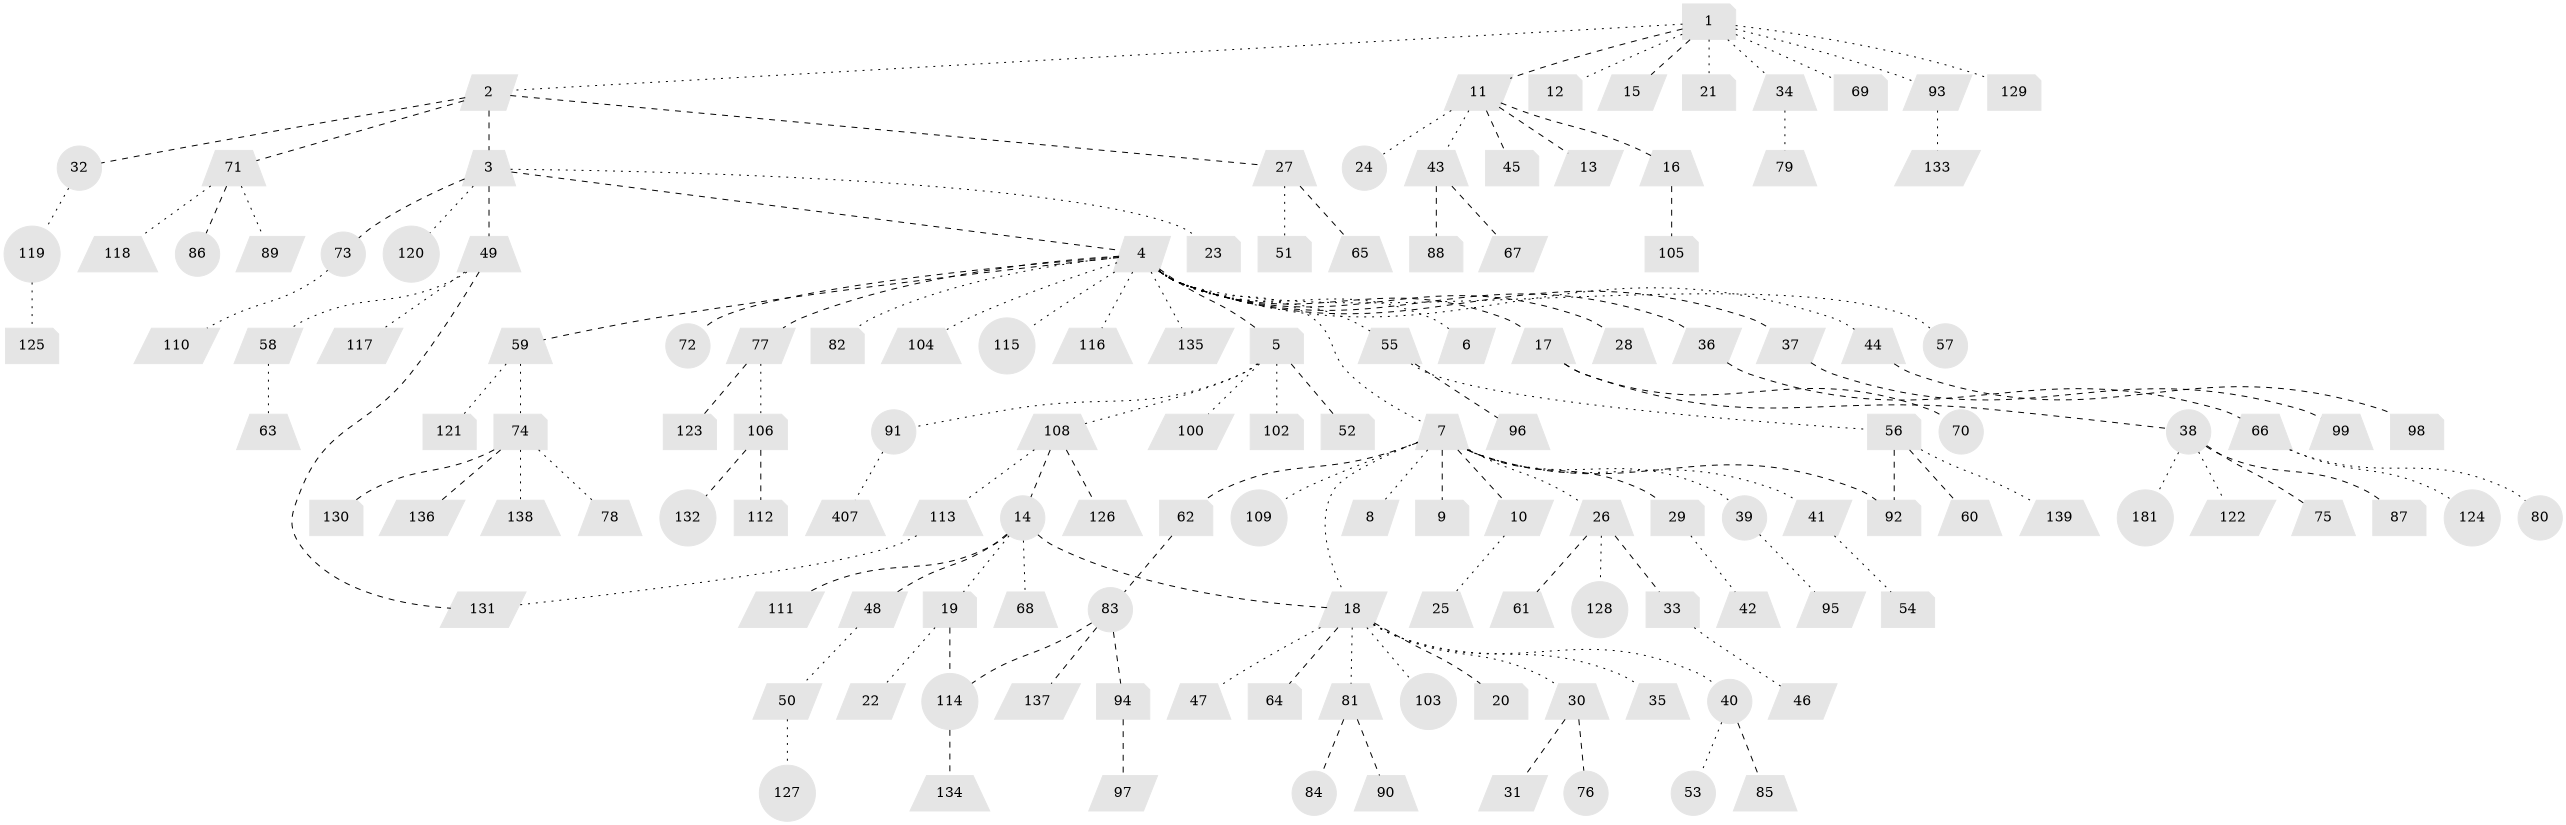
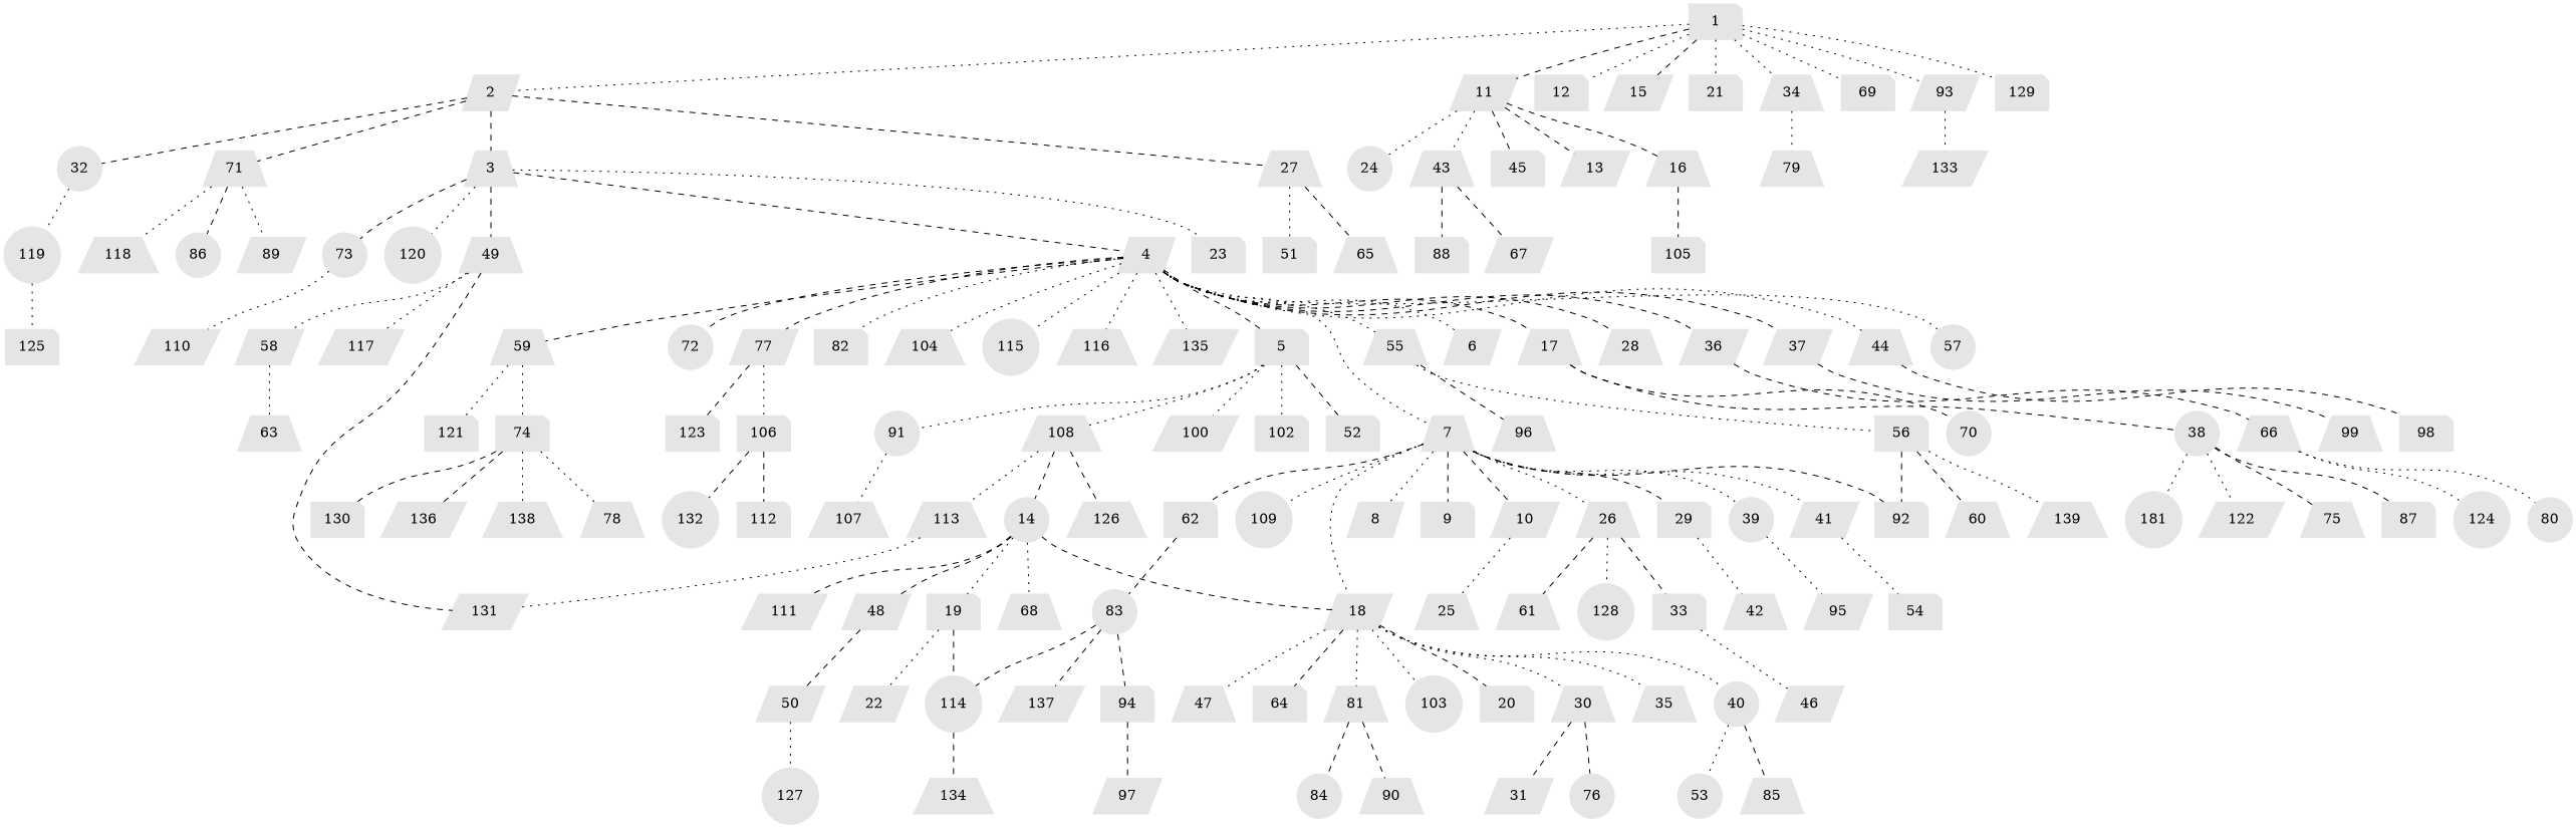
  graph {
    node [color=gray90 shape=trapezium style=filled]
    edge [style=dotted]
    1 [shape=note]
    2 [shape=parallelogram]
    11 [shape=parallelogram]
    12 [shape=note]
    15 [shape=parallelogram]
    21 [shape=note]
    34
    69 [shape=note]
    93 [shape=parallelogram]
    129 [shape=note]
    3
    27
    32 [shape=circle]
    71
    13 [shape=parallelogram]
    16
    24 [shape=circle]
    43
    45 [shape=note]
    79
    133 [shape=parallelogram]
    4 [shape=parallelogram]
    23 [shape=note]
    49
    73 [shape=circle]
    120 [shape=circle]
    51 [shape=note]
    65
    119 [shape=circle]
    86 [shape=circle]
    89 [shape=parallelogram]
    118
    5 [shape=note]
    6 [shape=parallelogram]
    7
    17
    28
    36 [shape=parallelogram]
    37 [shape=parallelogram]
    44
    55
    57 [shape=circle]
    59
    72 [shape=circle]
    77 [shape=parallelogram]
    82 [shape=note]
    104
    115 [shape=circle]
    116
    135 [shape=parallelogram]
    58 [shape=parallelogram]
    117 [shape=parallelogram]
    131 [shape=parallelogram]
    110 [shape=parallelogram]
    52 [shape=note]
    91 [shape=circle]
    100 [shape=parallelogram]
    102 [shape=note]
    108
    8 [shape=parallelogram]
    9 [shape=note]
    10 [shape=parallelogram]
    18 [shape=parallelogram]
    26
    29 [shape=note]
    39 [shape=circle]
    41 [shape=parallelogram]
    62 [shape=note]
    92 [shape=note]
    109 [shape=circle]
    38 [shape=circle]
    70 [shape=circle]
    66
    99
    98 [shape=note]
    56 [shape=note]
    96
    74 [shape=note]
    121 [shape=note]
    106 [shape=note]
    123 [shape=note]
    14 [shape=circle]
    19 [shape=note]
    48 [shape=parallelogram]
    68
    111 [shape=parallelogram]
-   107 [label=407]
+   107
    113
    126
    25
    20 [shape=note]
    30
    35
    40 [shape=circle]
    47
    64 [shape=note]
    81
    103 [shape=circle]
    33 [shape=note]
    61
    128 [shape=circle]
    42
    95 [shape=parallelogram]
    54 [shape=note]
    83 [shape=circle]
    105 [shape=note]
    67 [shape=parallelogram]
    88 [shape=note]
    22 [shape=parallelogram]
    114 [shape=circle]
    50 [shape=parallelogram]
    75
    87 [shape=note]
    n114 [label=181 shape=circle]
    122 [shape=parallelogram]
    31 [shape=parallelogram]
    76 [shape=circle]
    53 [shape=circle]
    85
    84 [shape=circle]
    90
    134
    46 [shape=parallelogram]
    125 [shape=note]
    80 [shape=circle]
    124 [shape=circle]
    127 [shape=circle]
    63
    60
    139
    78
    130 [shape=note]
    136 [shape=parallelogram]
    138
    94 [shape=note]
    137 [shape=parallelogram]
    112 [shape=note]
    132 [shape=circle]
    97 [shape=parallelogram]
    1 -- 2
    1 -- 11 [style=dashed]
    1 -- 12
    1 -- 15 [style=dashed]
    1 -- 21
    1 -- 34
    1 -- 69
    1 -- 93
    1 -- 129
    2 -- 3 [style=dashed]
    2 -- 27 [style=dashed]
    2 -- 32 [style=dashed]
    2 -- 71 [style=dashed]
    11 -- 13 [style=dashed]
    11 -- 16 [style=dashed]
    11 -- 24
    11 -- 43
    11 -- 45 [style=dashed]
    34 -- 79
    93 -- 133
    3 -- 4 [style=dashed]
    3 -- 23
    3 -- 49 [style=dashed]
    3 -- 73 [style=dashed]
    3 -- 120
    27 -- 51
    27 -- 65 [style=dashed]
    32 -- 119
    71 -- 86 [style=dashed]
    71 -- 89
    71 -- 118
    16 -- 105 [style=dashed]
    43 -- 67 [style=dashed]
    43 -- 88 [style=dashed]
    4 -- 5 [style=dashed]
    4 -- 6
    4 -- 7
    4 -- 17 [style=dashed]
    4 -- 28 [style=dashed]
    4 -- 36 [style=dashed]
    4 -- 37 [style=dashed]
    4 -- 44
    4 -- 55
    4 -- 57
    4 -- 59 [style=dashed]
    4 -- 72 [style=dashed]
    4 -- 77 [style=dashed]
    4 -- 82
    4 -- 104
    4 -- 115
    4 -- 116
    4 -- 135
    49 -- 58
    49 -- 117
    49 -- 131 [style=dashed]
    73 -- 110
    119 -- 125
    5 -- 52 [style=dashed]
    5 -- 91
    5 -- 100
    5 -- 102
    5 -- 108
    7 -- 8
    7 -- 9 [style=dashed]
    7 -- 10 [style=dashed]
    7 -- 18
    7 -- 26
    7 -- 29 [style=dashed]
    7 -- 39
    7 -- 41
    7 -- 62 [style=dashed]
    7 -- 92 [style=dashed]
    7 -- 109
    17 -- 38 [style=dashed]
    17 -- 70 [style=dashed]
    36 -- 66 [style=dashed]
    37 -- 99 [style=dashed]
    44 -- 98 [style=dashed]
    55 -- 56
    55 -- 96 [style=dashed]
    59 -- 74
    59 -- 121
    77 -- 106
    77 -- 123 [style=dashed]
    58 -- 63
    91 -- 107
    108 -- 14 [style=dashed]
    108 -- 113
    108 -- 126 [style=dashed]
    10 -- 25
    18 -- 20 [style=dashed]
    18 -- 30
    18 -- 35
    18 -- 40
    18 -- 47
    18 -- 64 [style=dashed]
    18 -- 81
    18 -- 103
    26 -- 33 [style=dashed]
    26 -- 61 [style=dashed]
    26 -- 128
    29 -- 42
    39 -- 95
    41 -- 54
    62 -- 83 [style=dashed]
    38 -- 75 [style=dashed]
    38 -- 87 [style=dashed]
    38 -- n114
    38 -- 122
    66 -- 80
    66 -- 124
    56 -- 92 [style=dashed]
    56 -- 60 [style=dashed]
    56 -- 139
    74 -- 78
    74 -- 130 [style=dashed]
    74 -- 136 [style=dashed]
    74 -- 138
    106 -- 112 [style=dashed]
    106 -- 132 [style=dashed]
    14 -- 18 [style=dashed]
    14 -- 19
    14 -- 48 [style=dashed]
    14 -- 68
    14 -- 111 [style=dashed]
    19 -- 22
    19 -- 114 [style=dashed]
-   48 -- 50
+   48 -- 50 [style=dashed]
    113 -- 131
    30 -- 31 [style=dashed]
    30 -- 76 [style=dashed]
    40 -- 53
    40 -- 85 [style=dashed]
    81 -- 84 [style=dashed]
    81 -- 90 [style=dashed]
    33 -- 46
    83 -- 114 [style=dashed]
    83 -- 94 [style=dashed]
    83 -- 137 [style=dashed]
    114 -- 134 [style=dashed]
    50 -- 127
    94 -- 97 [style=dashed]
  }
